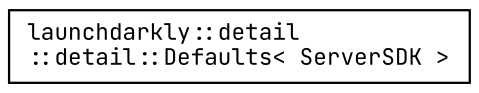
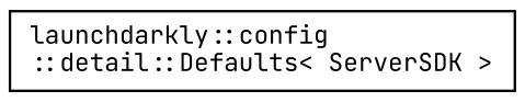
  digraph {
    rankdir=LR
    fontname="JetBrains Mono"
-   n1 [color=black fillcolor=white fontname="JetBrains Mono" fontsize=10 height=0.2 label="launchdarkly::detail\l::detail::Defaults\< ServerSDK \>" shape=record style=filled width=0.4]
+   n1 [color=black fillcolor=white fontname="JetBrains Mono" fontsize=10 height=0.2 label="launchdarkly::config\l::detail::Defaults\< ServerSDK \>" shape=record style=filled width=0.4]
  }
